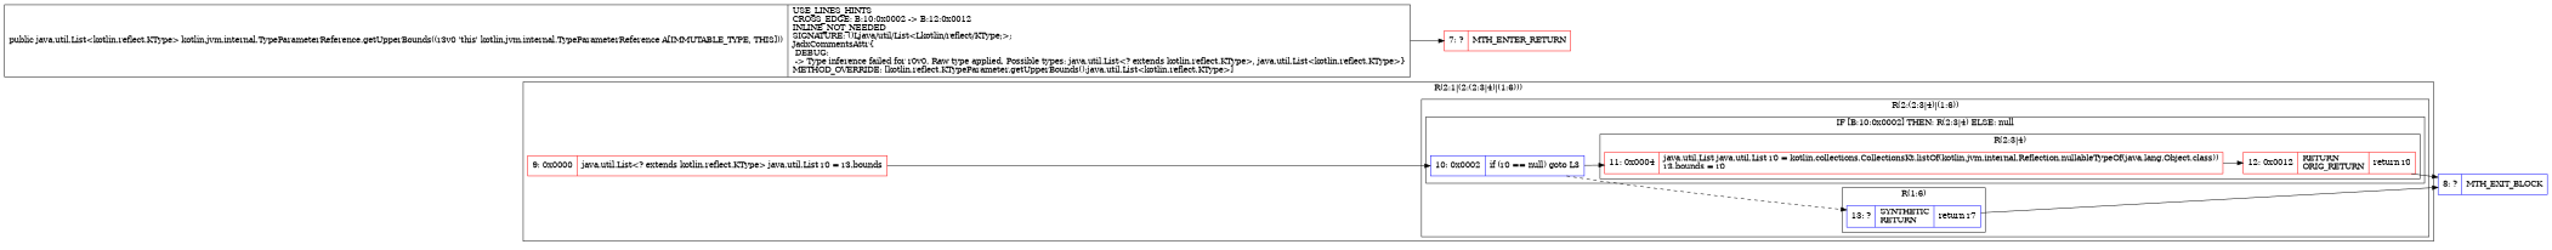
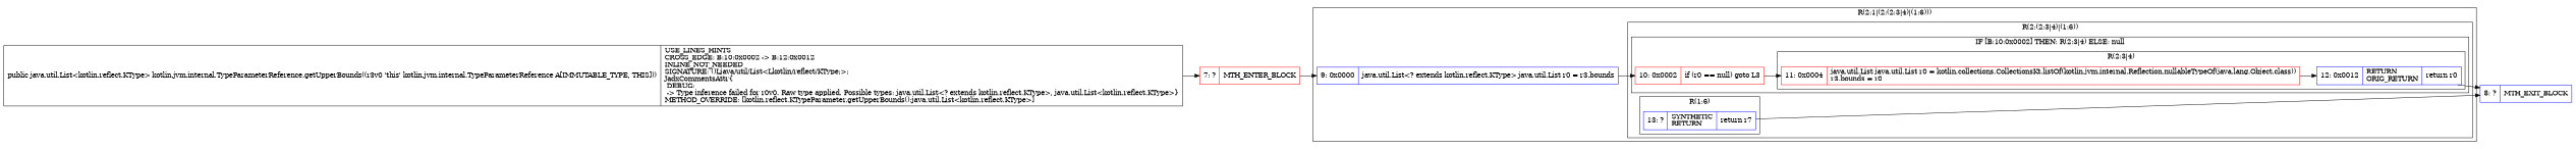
  digraph {
    fontname="DejaVu Serif"
    rankdir=LR
    node [color=blue fontname="DejaVu Serif" shape=record]
    edge [fontname="DejaVu Serif"]
    n1 [color=red label="{11\:\ 0x0004|java.util.List java.util.List r0 = kotlin.collections.CollectionsKt.listOf(kotlin.jvm.internal.Reflection.nullableTypeOf(java.lang.Object.class))\lr3.bounds = r0\l}"]
-   n2 [color=red label="{12\:\ 0x0012|RETURN\lORIG_RETURN\l|return r0\l}"]
-   n3 [label="{10\:\ 0x0002|if (r0 == null) goto L3\l}"]
+   n2 [label="{12\:\ 0x0012|RETURN\lORIG_RETURN\l|return r0\l}"]
+   n3 [color=red label="{10\:\ 0x0002|if (r0 == null) goto L3\l}"]
    n4 [label="{13\:\ ?|SYNTHETIC\lRETURN\l|return r7\l}"]
-   n5 [color=red label="{9\:\ 0x0000|java.util.List\<? extends kotlin.reflect.KType\> java.util.List r0 = r3.bounds\l}"]
+   n5 [label="{9\:\ 0x0000|java.util.List\<? extends kotlin.reflect.KType\> java.util.List r0 = r3.bounds\l}"]
    n6 [label="{8\:\ ?|MTH_EXIT_BLOCK\l}"]
-   n7 [color=red label="{7\:\ ?|MTH_ENTER_RETURN\l}"]
+   n7 [color=red label="{7\:\ ?|MTH_ENTER_BLOCK\l}"]
    n8 [label="{public java.util.List\<kotlin.reflect.KType\> kotlin.jvm.internal.TypeParameterReference.getUpperBounds((r3v0 'this' kotlin.jvm.internal.TypeParameterReference A[IMMUTABLE_TYPE, THIS]))  | USE_LINES_HINTS\lCROSS_EDGE: B:10:0x0002 \-\> B:12:0x0012\lINLINE_NOT_NEEDED\lSIGNATURE: ()Ljava\/util\/List\<Lkotlin\/reflect\/KType;\>;\lJadxCommentsAttr\{\l DEBUG: \l \-\> Type inference failed for r0v0. Raw type applied. Possible types: java.util.List\<? extends kotlin.reflect.KType\>, java.util.List\<kotlin.reflect.KType\>\}\lMETHOD_OVERRIDE: [kotlin.reflect.KTypeParameter.getUpperBounds():java.util.List\<kotlin.reflect.KType\>]\l}" color=""]
    subgraph cluster_1 {
      label="R(2:1|(2:(2:3|4)|(1:6)))"
      n5
      subgraph cluster_2 {
        label="R(2:(2:3|4)|(1:6))"
        subgraph cluster_3 {
          label="IF [B:10:0x0002] THEN: R(2:3|4) ELSE: null"
          n3
          subgraph cluster_4 {
            label="R(2:3|4)"
            n1
            n2
          }
        }
        subgraph cluster_5 {
          label="R(1:6)"
          n4
        }
      }
    }
    n1 -> n2
    n2 -> n6
    n3 -> n1
-   n3 -> n4 [style=dashed]
    n4 -> n6
    n5 -> n3
+   n7 -> n5
    n8 -> n7
  }
